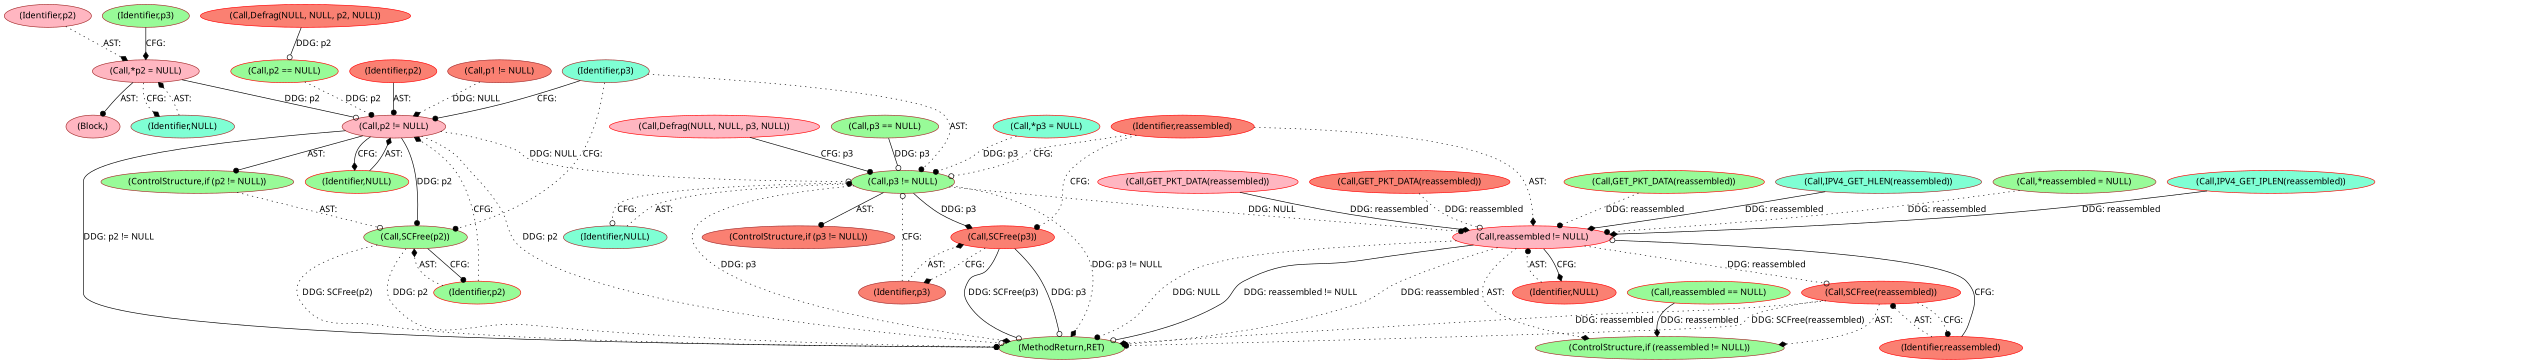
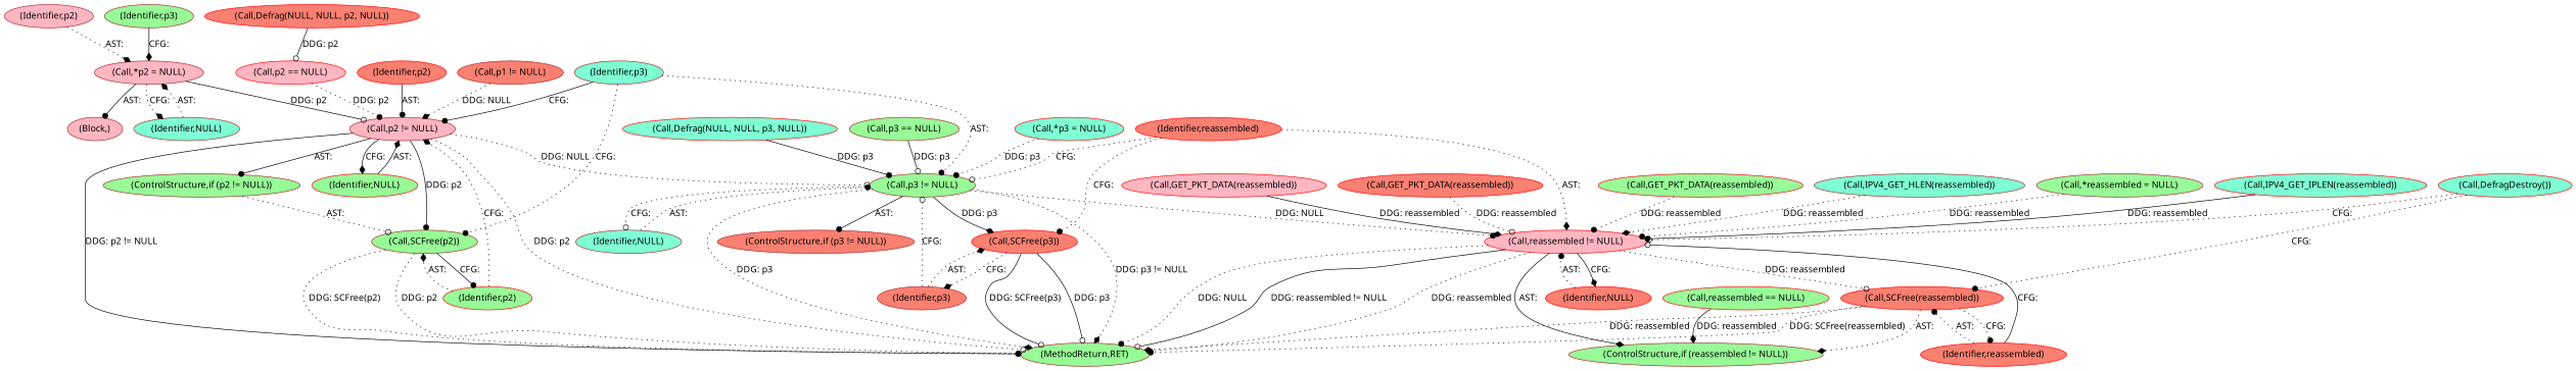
  digraph {
    fontname="Noto Sans"
    node [color=brown fillcolor=palegreen fontname="Noto Sans" style=filled]
    edge [arrowhead=dot fontname="Noto Sans" style=dotted]
    n1 [fillcolor=lightpink label="(Call,*p2 = NULL)"]
    n2 [fillcolor=lightpink label="(Call,p2 != NULL)"]
    n3 [fillcolor=lightpink label="(Block,)"]
    n4 [fillcolor=aquamarine label="(Identifier,NULL)"]
    n5 [label="(Call,SCFree(p2))"]
    n6 [label="(Call,p3 != NULL)"]
    n7 [color=red label="(Identifier,NULL)"]
    n8 [label="(MethodReturn,RET)"]
    n9 [label="(ControlStructure,if (p2 != NULL))"]
    n10 [color=red label="(Identifier,p2)"]
    n11 [color=red fillcolor=salmon label="(Call,SCFree(p3))"]
    n12 [color=red fillcolor=lightpink label="(Call,reassembled != NULL)"]
    n13 [fillcolor=salmon label="(ControlStructure,if (p3 != NULL))"]
    n14 [fillcolor=aquamarine label="(Identifier,NULL)"]
    n15 [fillcolor=salmon label="(Identifier,p3)"]
    n16 [color=red fillcolor=salmon label="(Call,SCFree(reassembled))"]
    n17 [label="(ControlStructure,if (reassembled != NULL))"]
    n18 [color=red fillcolor=salmon label="(Identifier,NULL)"]
    n19 [color=red fillcolor=salmon label="(Identifier,reassembled)"]
    n20 [color=red fillcolor=salmon label="(Identifier,reassembled)"]
    n21 [fillcolor=lightpink label="(Identifier,p2)"]
    n22 [label="(Call,p3 == NULL)"]
    n23 [color=red fillcolor=salmon label="(Call,Defrag(NULL, NULL, p2, NULL))"]
-   n24 [color=red label="(Call,p2 == NULL)"]
+   n24 [color=red fillcolor=lightpink label="(Call,p2 == NULL)"]
    n25 [label="(Identifier,p3)"]
    n26 [fillcolor=aquamarine label="(Call,IPV4_GET_HLEN(reassembled))"]
    n27 [color=red fillcolor=salmon label="(Identifier,p2)"]
    n28 [label="(Call,*reassembled = NULL)"]
    n29 [color=red fillcolor=aquamarine label="(Call,IPV4_GET_IPLEN(reassembled))"]
    n30 [color=red fillcolor=lightpink label="(Call,GET_PKT_DATA(reassembled))"]
-   n31 [color=red fillcolor=lightpink label="(Call,Defrag(NULL, NULL, p3, NULL))"]
+   n31 [color=red fillcolor=aquamarine label="(Call,Defrag(NULL, NULL, p3, NULL))"]
    n32 [color=red fillcolor=aquamarine label="(Call,*p3 = NULL)"]
    n33 [color=red label="(Call,reassembled == NULL)"]
    n34 [fillcolor=salmon label="(Call,p1 != NULL)"]
    n35 [fillcolor=aquamarine label="(Identifier,p3)"]
    n36 [color=red fillcolor=salmon label="(Call,GET_PKT_DATA(reassembled))"]
    n37 [color=red label="(Call,GET_PKT_DATA(reassembled))"]
+   n38 [color=red fillcolor=aquamarine label="(Call,DefragDestroy())"]
    n1 -> n2 [arrowhead=odot label="DDG: p2" style=solid]
    n1 -> n3 [label="AST: " style=solid]
    n1 -> n4 [arrowhead=diamond label="CFG: "]
    n2 -> n5 [label="DDG: p2" style=solid]
    n2 -> n6 [arrowhead=odot label="DDG: NULL"]
    n2 -> n7 [arrowhead=diamond label="CFG: " style=solid]
    n2 -> n8 [arrowhead=odot label="DDG: p2"]
    n2 -> n8 [arrowhead=odot label="DDG: p2 != NULL" style=solid]
    n2 -> n9 [label="AST: " style=solid]
    n4 -> n1 [arrowhead=diamond label="AST: "]
    n5 -> n8 [label="DDG: SCFree(p2)"]
    n5 -> n8 [arrowhead=odot label="DDG: p2"]
    n5 -> n10 [label="CFG: " style=solid]
    n6 -> n8 [arrowhead=diamond label="DDG: p3 != NULL"]
    n6 -> n8 [arrowhead=diamond label="DDG: p3"]
    n6 -> n11 [arrowhead=diamond label="DDG: p3" style=solid]
    n6 -> n12 [label="DDG: NULL"]
    n6 -> n13 [label="AST: " style=solid]
    n6 -> n14 [arrowhead=odot label="CFG: "]
    n7 -> n2 [arrowhead=diamond label="AST: " style=solid]
    n9 -> n5 [arrowhead=odot label="AST: "]
    n10 -> n2 [arrowhead=diamond label="CFG: "]
    n10 -> n5 [arrowhead=diamond label="AST: "]
    n11 -> n8 [arrowhead=odot label="DDG: p3" style=solid]
    n11 -> n8 [arrowhead=odot label="DDG: SCFree(p3)" style=solid]
    n11 -> n15 [arrowhead=diamond label="CFG: "]
    n12 -> n8 [label="DDG: NULL"]
    n12 -> n8 [arrowhead=odot label="DDG: reassembled != NULL" style=solid]
    n12 -> n8 [label="DDG: reassembled"]
    n12 -> n16 [arrowhead=odot label="DDG: reassembled"]
-   n12 -> n17 [arrowhead=diamond label="AST: "]
+   n12 -> n17 [arrowhead=diamond label="AST: " style=solid]
    n12 -> n18 [arrowhead=diamond label="CFG: " style=solid]
    n14 -> n6 [label="AST: "]
    n15 -> n6 [arrowhead=odot label="CFG: "]
    n15 -> n11 [arrowhead=diamond label="AST: "]
    n16 -> n8 [arrowhead=diamond label="DDG: reassembled"]
    n16 -> n8 [label="DDG: SCFree(reassembled)"]
    n16 -> n17 [arrowhead=diamond label="AST: "]
    n16 -> n19 [label="CFG: "]
    n18 -> n12 [label="AST: "]
    n19 -> n12 [arrowhead=odot label="CFG: " style=solid]
    n19 -> n16 [label="AST: "]
    n20 -> n6 [arrowhead=odot label="CFG: "]
    n20 -> n11 [label="CFG: "]
    n20 -> n12 [arrowhead=diamond label="AST: "]
    n21 -> n1 [arrowhead=diamond label="AST: "]
    n22 -> n6 [arrowhead=odot label="DDG: p3" style=solid]
    n23 -> n24 [arrowhead=odot label="DDG: p2" style=solid]
    n24 -> n2 [label="DDG: p2"]
    n25 -> n1 [arrowhead=diamond label="CFG: " style=solid]
-   n26 -> n12 [arrowhead=diamond label="DDG: reassembled" style=solid]
+   n26 -> n12 [arrowhead=diamond label="DDG: reassembled"]
    n27 -> n2 [label="AST: " style=solid]
    n28 -> n12 [label="DDG: reassembled"]
-   n29 -> n12 [arrowhead=diamond label="DDG: reassembled" style=solid]
+   n29 -> n12 [label="DDG: reassembled" style=solid]
    n30 -> n12 [arrowhead=diamond label="DDG: reassembled" style=solid]
-   n31 -> n6 [label="CFG: p3" style=solid]
+   n31 -> n6 [label="DDG: p3" style=solid]
    n32 -> n6 [label="DDG: p3"]
    n33 -> n17 [arrowhead=diamond label="DDG: reassembled" style=solid]
    n34 -> n2 [arrowhead=diamond label="DDG: NULL"]
    n35 -> n2 [label="CFG: " style=solid]
    n35 -> n5 [label="CFG: "]
    n35 -> n6 [label="AST: "]
    n36 -> n12 [arrowhead=odot label="DDG: reassembled"]
    n37 -> n12 [label="DDG: reassembled"]
+   n38 -> n12 [arrowhead=odot label="CFG: "]
+   n38 -> n16 [label="CFG: "]
  }
